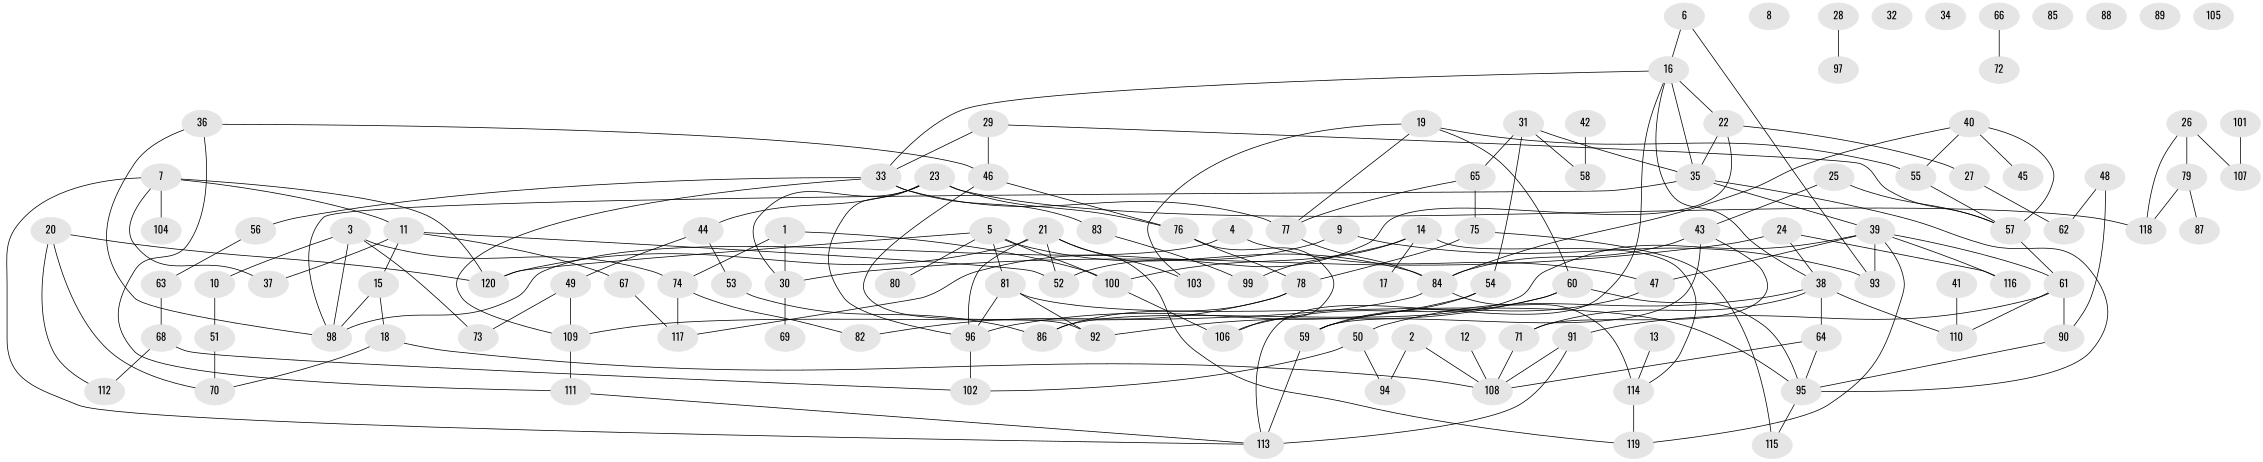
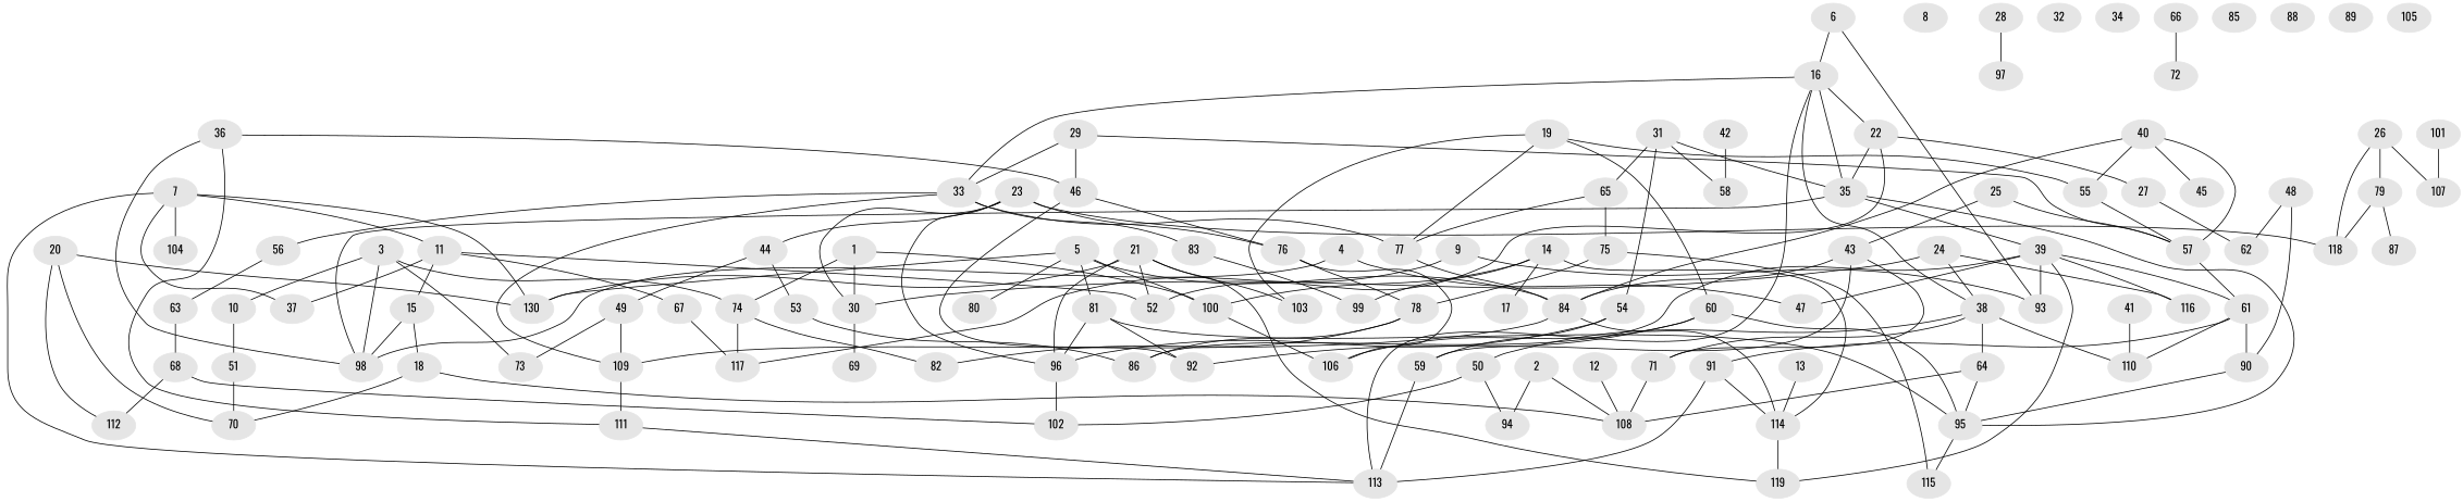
  graph {
    fontname=Oswald
    node [color=gray90 fontname=Oswald style=filled]
    edge [fontname=Oswald]
    1
    30
    74
    100
    69
    117
    82
    106
    2
    94
    108
    3
    10
    73
    98
    51
    4
    47
    59
    5
    80
    81
    84
-   120
+   120 [label=130]
    96
    95
    92
    114
    109
    6
    16
    93
    113
    22
    33
    35
    38
    7
    11
    37
    104
    15
    52
    67
    8
    9
    70
    18
    12
    13
    119
    14
    17
    99
    27
    77
    56
    83
    39
    50
    64
    71
    110
    19
    55
    60
    103
    57
    20
    112
    21
    102
    62
    23
    44
    76
    118
    49
    53
    78
    24
    116
    25
    43
    61
    26
    79
    107
    87
    28
    97
    29
    46
    31
    54
    58
    65
    75
    32
    63
    111
    34
    86
    115
    36
    90
    91
    40
    45
    41
    42
    48
    68
    66
    72
    85
    88
    89
    101
    105
    1 -- 30
    1 -- 74
    1 -- 100
    30 -- 69
    74 -- 117
    74 -- 82
    100 -- 106
    2 -- 94
    2 -- 108
    3 -- 74
    3 -- 10
    3 -- 73
    3 -- 98
    10 -- 51
    51 -- 70
    4 -- 98
    4 -- 47
-   47 -- 59
    59 -- 113
    5 -- 100
    5 -- 80
    5 -- 81
    5 -- 84
    5 -- 120
    81 -- 96
    81 -- 95
    81 -- 92
    84 -- 114
    84 -- 109
    96 -- 102
    95 -- 115
    114 -- 119
    109 -- 111
    6 -- 16
    6 -- 93
    16 -- 113
    16 -- 22
    16 -- 33
    16 -- 35
    16 -- 38
    22 -- 35
    22 -- 52
    22 -- 27
    33 -- 109
    33 -- 77
    33 -- 56
    33 -- 83
    35 -- 98
    35 -- 95
    35 -- 39
    38 -- 50
    38 -- 64
    38 -- 71
    38 -- 110
    7 -- 120
    7 -- 113
    7 -- 11
    7 -- 37
    7 -- 104
    11 -- 37
    11 -- 15
    11 -- 52
    11 -- 67
    15 -- 98
    15 -- 18
    67 -- 117
    9 -- 117
    9 -- 93
    18 -- 108
    18 -- 70
    12 -- 108
    13 -- 114
    14 -- 100
    14 -- 114
    14 -- 17
    14 -- 99
    27 -- 62
    77 -- 84
    56 -- 63
    83 -- 99
    39 -- 47
    39 -- 93
    39 -- 119
    39 -- 116
    39 -- 61
    39 -- 86
    50 -- 94
    50 -- 102
    64 -- 108
    64 -- 95
    71 -- 108
    19 -- 77
    19 -- 55
    19 -- 60
    19 -- 103
    55 -- 57
    60 -- 106
    60 -- 95
    60 -- 92
    57 -- 61
    20 -- 120
    20 -- 70
    20 -- 112
    21 -- 120
    21 -- 96
    21 -- 52
    21 -- 119
    21 -- 103
    23 -- 30
    23 -- 96
    23 -- 44
    23 -- 76
    23 -- 118
    44 -- 49
    44 -- 53
    76 -- 106
    76 -- 78
    49 -- 73
    49 -- 109
    53 -- 86
    78 -- 82
    78 -- 86
    24 -- 30
    24 -- 38
    24 -- 116
    25 -- 57
    25 -- 43
    43 -- 59
    43 -- 84
    43 -- 71
    61 -- 110
    61 -- 90
    61 -- 91
    26 -- 118
    26 -- 79
    26 -- 107
    79 -- 118
    79 -- 87
    28 -- 97
    29 -- 33
    29 -- 57
    29 -- 46
    46 -- 92
    46 -- 76
    31 -- 35
    31 -- 54
    31 -- 58
    31 -- 65
    54 -- 59
    54 -- 96
    65 -- 77
    65 -- 75
    75 -- 78
    75 -- 115
    63 -- 68
    111 -- 113
    36 -- 98
    36 -- 46
    36 -- 111
    90 -- 95
-   91 -- 108
+   91 -- 114
    91 -- 113
    40 -- 84
    40 -- 55
    40 -- 57
    40 -- 45
    41 -- 110
    42 -- 58
    48 -- 62
    48 -- 90
    68 -- 112
    68 -- 102
    66 -- 72
    101 -- 107
  }
